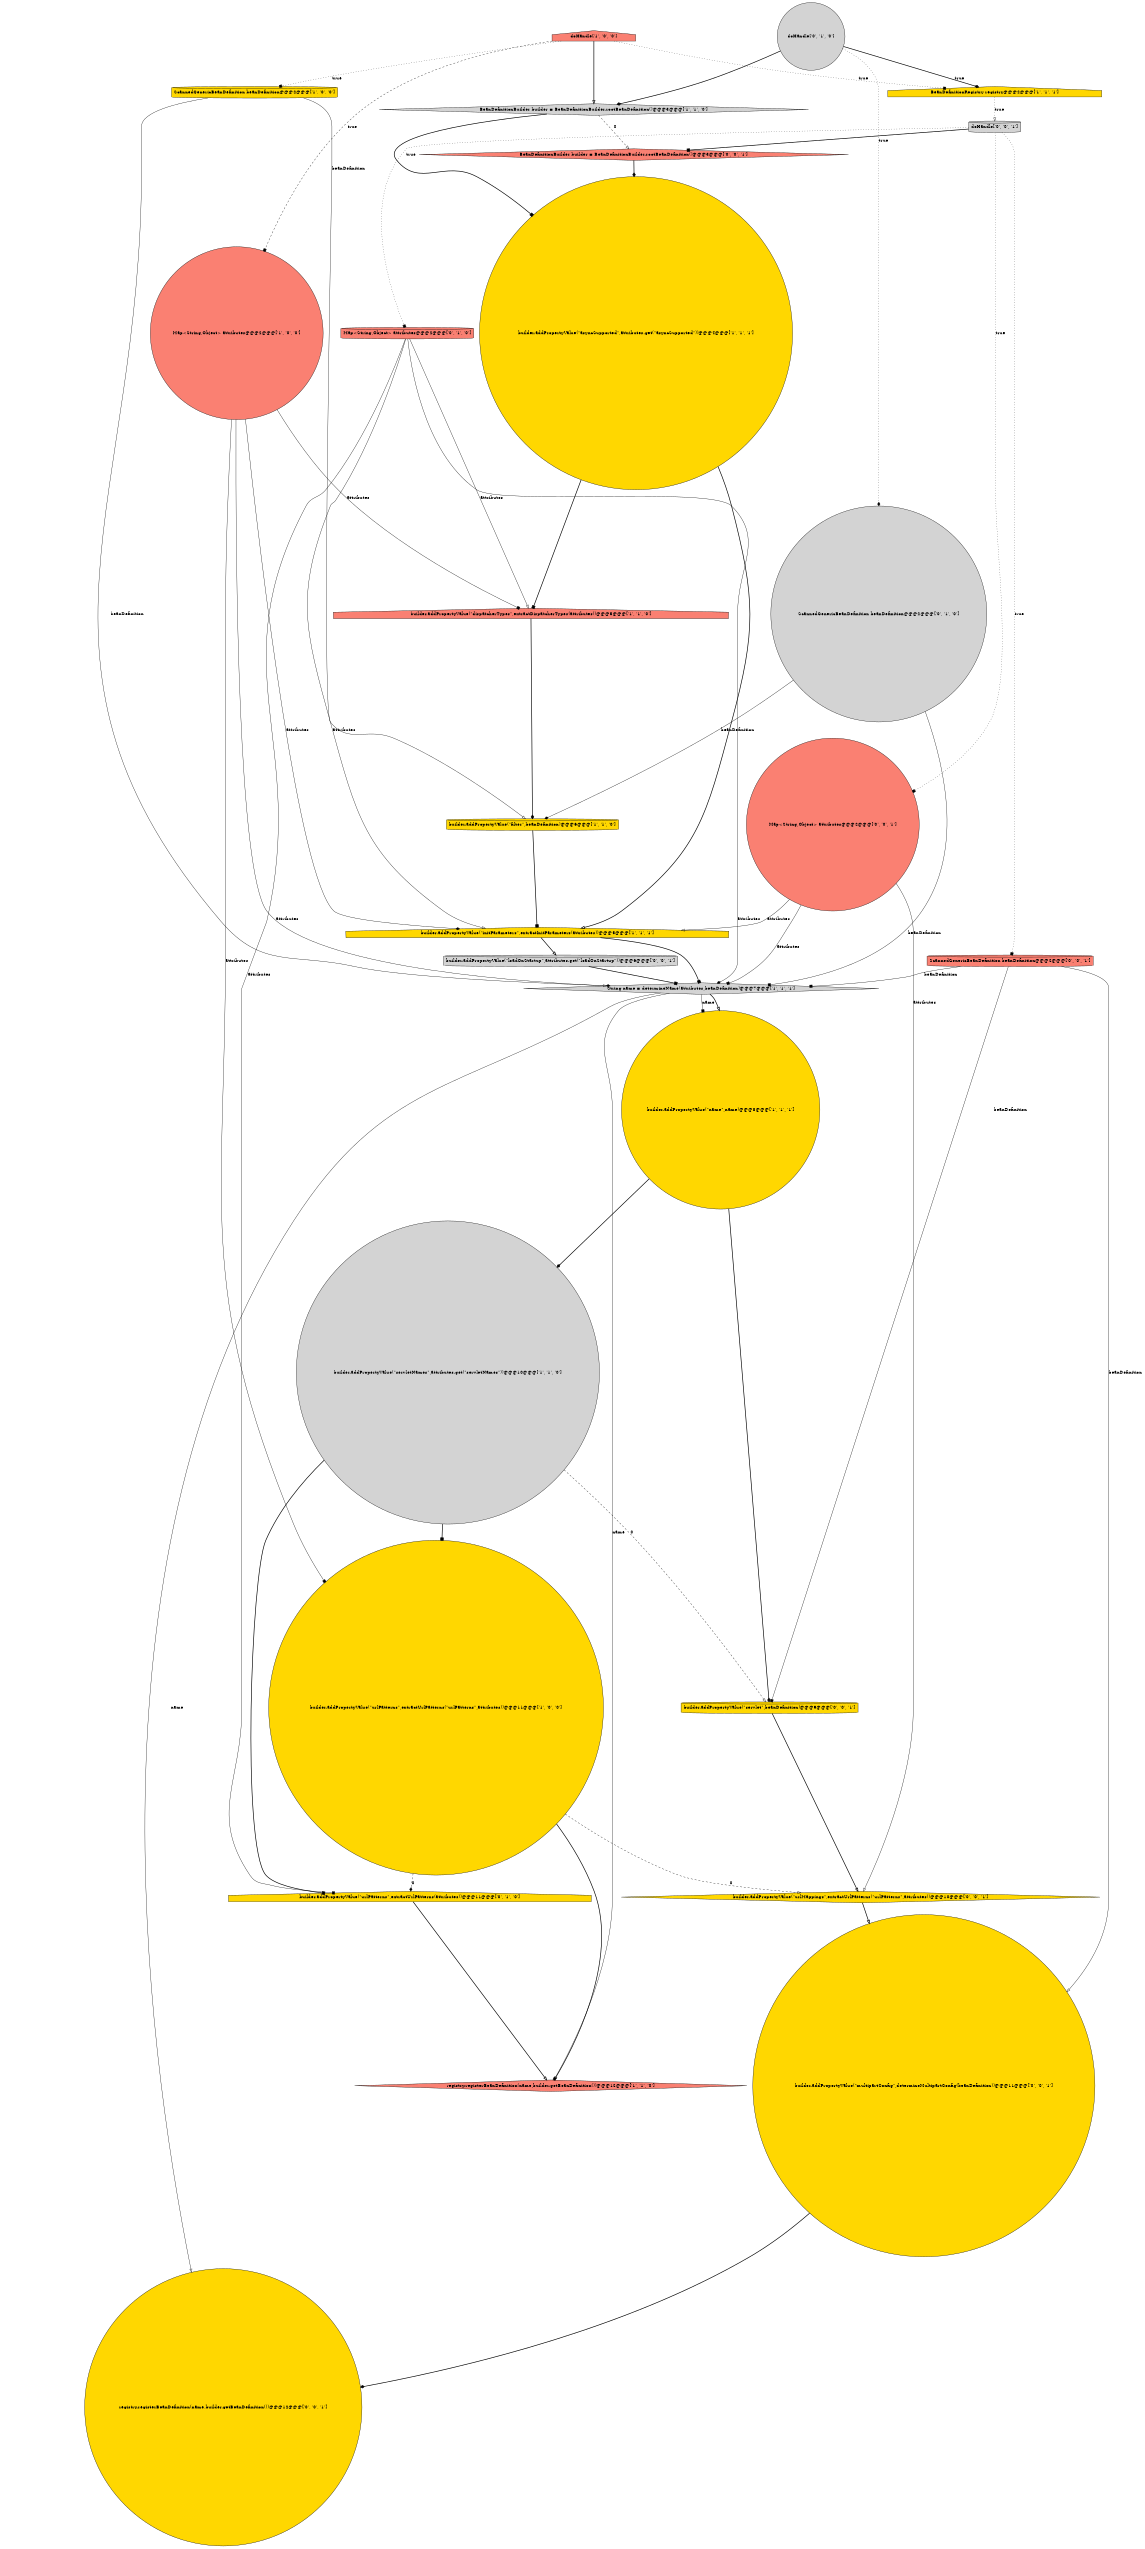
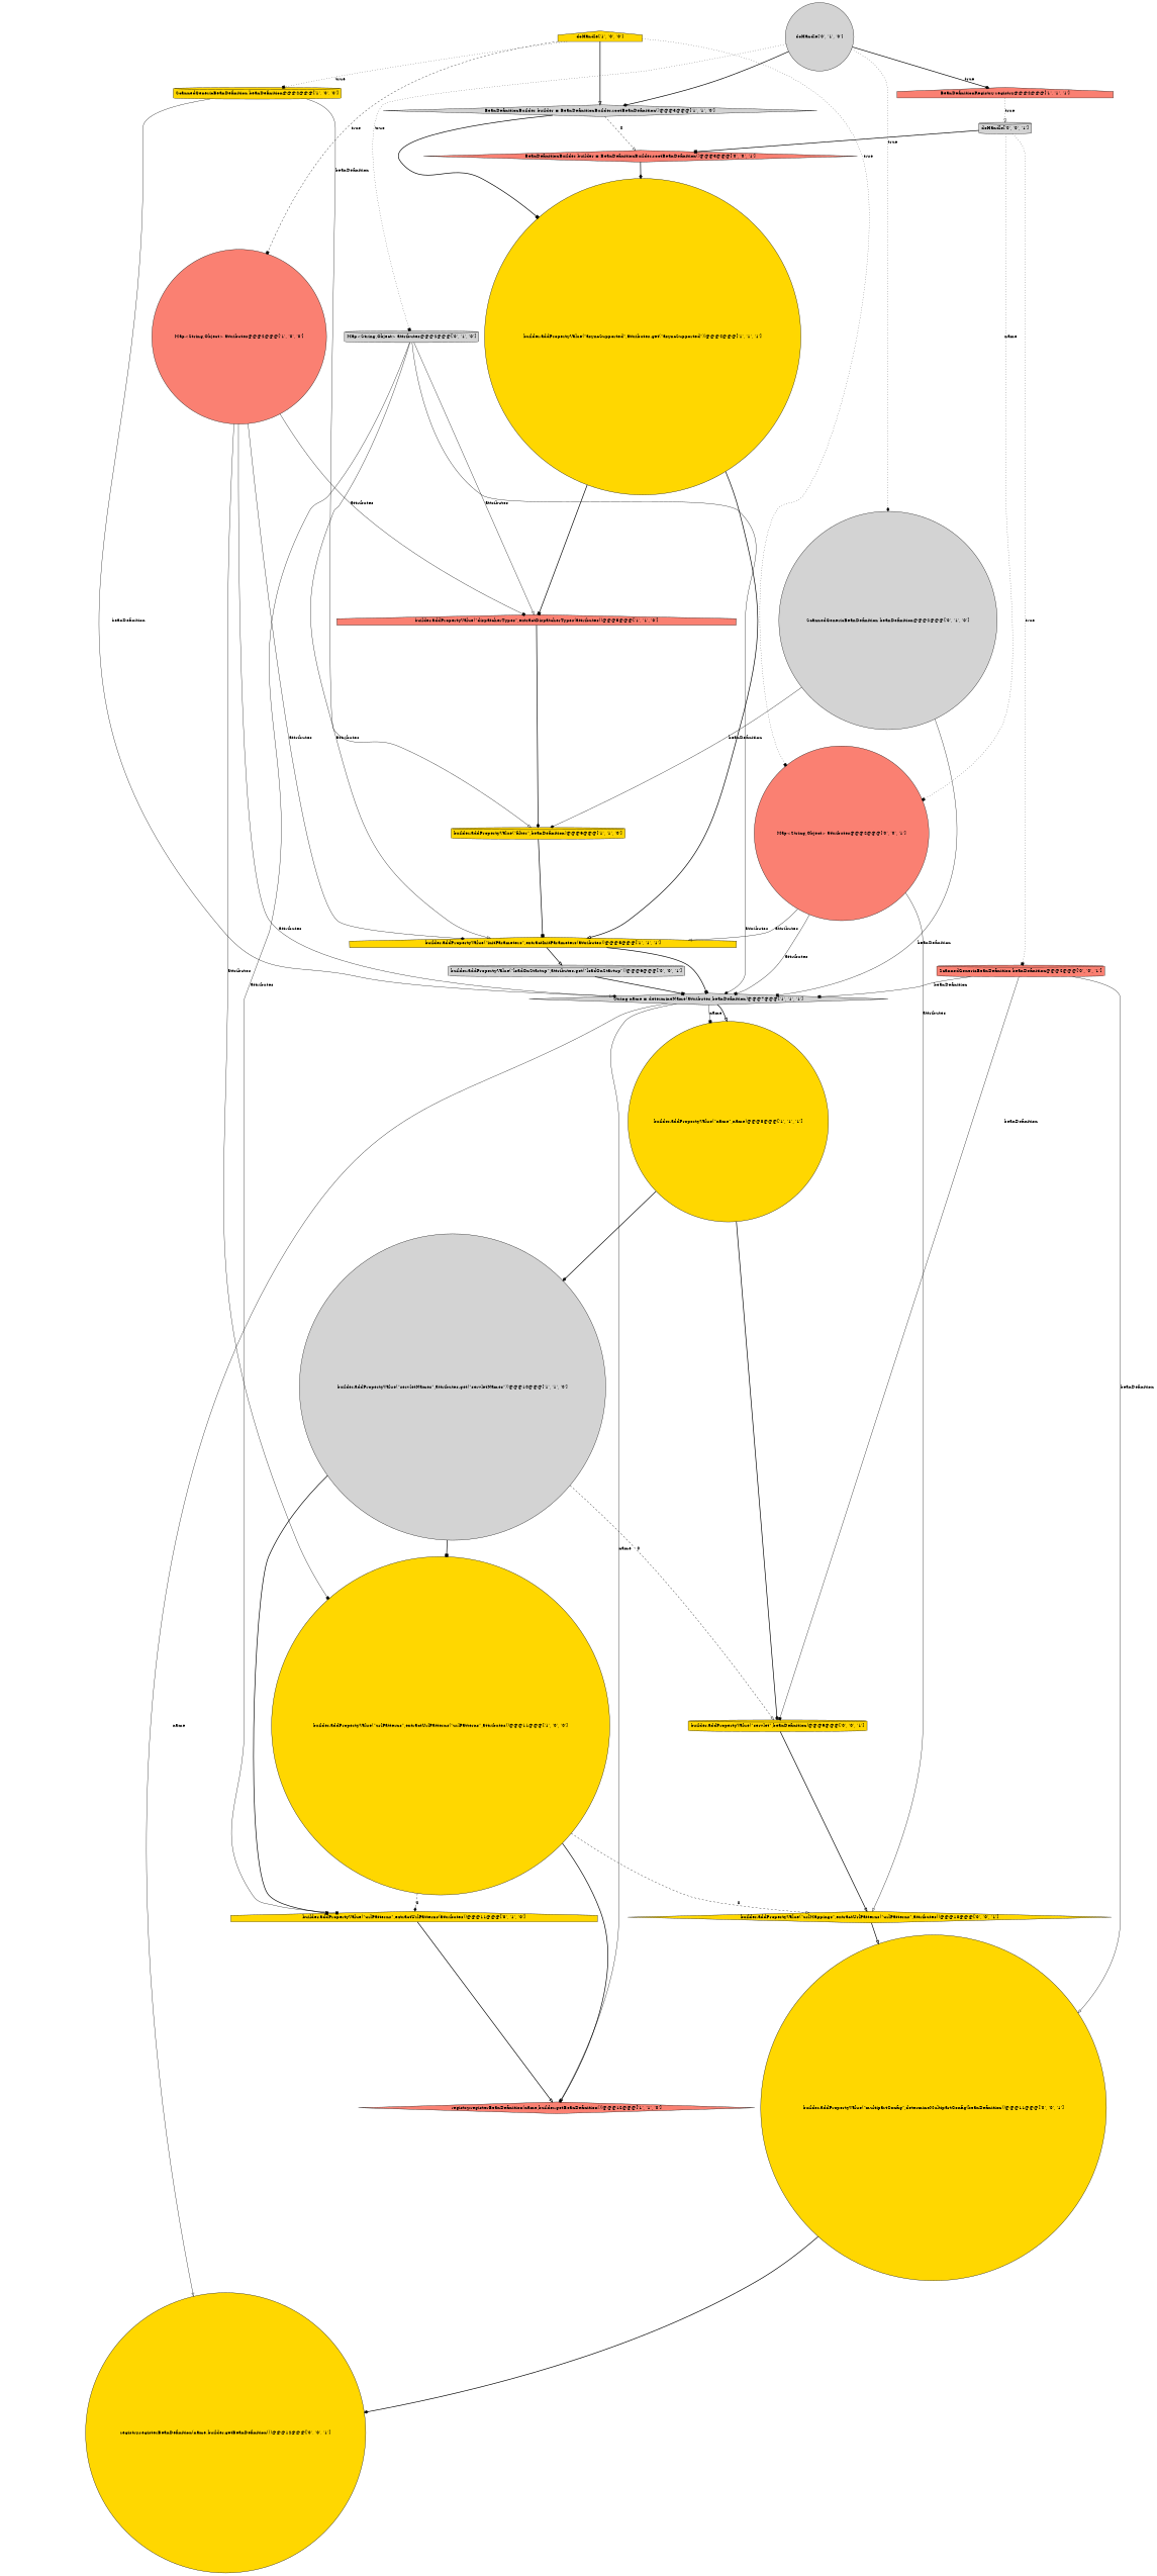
  digraph {
    node [fillcolor=gold shape=circle style=filled]
    edge [arrowhead=box style=bold]
    n1 [label="ScannedGenericBeanDefinition beanDefinition@@@2@@@['1', '0', '0']" shape=cylinder]
    n2 [label="builder.addPropertyValue(\"filter\",beanDefinition)@@@6@@@['1', '1', '0']" shape=cylinder]
    n3 [fillcolor=lightgrey label="String name = determineName(attributes,beanDefinition)@@@7@@@['1', '1', '1']" shape=diamond]
    n4 [label="builder.addPropertyValue(\"initParameters\",extractInitParameters(attributes))@@@5@@@['1', '1', '1']" shape=house]
    n5 [fillcolor=salmon label="registry.registerBeanDefinition(name,builder.getBeanDefinition())@@@12@@@['1', '1', '0']" shape=diamond]
    n6 [label="registry.registerBeanDefinition(name,builder.getBeanDefinition())@@@12@@@['0', '0', '1']"]
    n7 [label="builder.addPropertyValue(\"name\",name)@@@8@@@['1', '1', '1']"]
    n8 [label="builder.addPropertyValue(\"urlPatterns\",extractUrlPatterns(\"urlPatterns\",attributes))@@@11@@@['1', '0', '0']"]
    n9 [label="builder.addPropertyValue(\"urlPatterns\",extractUrlPatterns(attributes))@@@11@@@['0', '1', '0']" shape=house]
    n10 [label="builder.addPropertyValue(\"urlMappings\",extractUrlPatterns(\"urlPatterns\",attributes))@@@10@@@['0', '0', '1']" shape=diamond]
    n11 [label="builder.addPropertyValue(\"multipartConfig\",determineMultipartConfig(beanDefinition))@@@11@@@['0', '0', '1']"]
    n12 [fillcolor=lightgrey label="BeanDefinitionBuilder builder = BeanDefinitionBuilder.rootBeanDefinition()@@@3@@@['1', '1', '0']" shape=diamond]
    n13 [label="builder.addPropertyValue(\"asyncSupported\",attributes.get(\"asyncSupported\"))@@@4@@@['1', '1', '1']"]
    n14 [fillcolor=salmon label="BeanDefinitionBuilder builder = BeanDefinitionBuilder.rootBeanDefinition()@@@3@@@['0', '0', '1']" shape=diamond]
    n15 [fillcolor=salmon label="builder.addPropertyValue(\"dispatcherTypes\",extractDispatcherTypes(attributes))@@@5@@@['1', '1', '0']" shape=house]
    n16 [fillcolor=salmon label="Map<String,Object> attributes@@@2@@@['0', '0', '1']"]
    n17 [fillcolor=lightgrey label="builder.addPropertyValue(\"loadOnStartup\",attributes.get(\"loadOnStartup\"))@@@6@@@['0', '0', '1']" shape=cylinder]
-   n18 [fillcolor=salmon label="doHandle['1', '0', '0']" shape=house]
+   n18 [label="doHandle['1', '0', '0']" shape=house]
    n19 [fillcolor=salmon label="Map<String,Object> attributes@@@2@@@['1', '0', '0']"]
-   n20 [label="BeanDefinitionRegistry registry@@@2@@@['1', '1', '1']" shape=house]
+   n20 [fillcolor=salmon label="BeanDefinitionRegistry registry@@@2@@@['1', '1', '1']" shape=house]
    n21 [fillcolor=lightgrey label="doHandle['0', '0', '1']" shape=cylinder]
    n22 [fillcolor=lightgrey label="doHandle['0', '1', '0']"]
    n23 [fillcolor=lightgrey label="ScannedGenericBeanDefinition beanDefinition@@@2@@@['0', '1', '0']"]
-   n24 [fillcolor=salmon label="Map<String,Object> attributes@@@2@@@['0', '1', '0']" shape=cylinder]
+   n24 [fillcolor=lightgrey label="Map<String,Object> attributes@@@2@@@['0', '1', '0']" shape=cylinder]
    n25 [fillcolor=salmon label="ScannedGenericBeanDefinition beanDefinition@@@2@@@['0', '0', '1']" shape=cylinder]
    n26 [label="builder.addPropertyValue(\"servlet\",beanDefinition)@@@9@@@['0', '0', '1']" shape=cylinder]
    n27 [fillcolor=lightgrey label="builder.addPropertyValue(\"servletNames\",attributes.get(\"servletNames\"))@@@10@@@['1', '1', '0']"]
    n1 -> n2 [arrowhead=onormal label=beanDefinition style=solid]
    n1 -> n3 [arrowhead=diamond label=beanDefinition style=solid]
    n2 -> n4
    n3 -> n5 [label=name style=solid]
    n3 -> n6 [arrowhead=onormal label=name style=solid]
    n3 -> n7 [label=name style=solid]
    n3 -> n7 [arrowhead=onormal]
    n4 -> n3
    n4 -> n17 [arrowhead=onormal]
    n7 -> n26 [arrowhead=diamond]
    n7 -> n27 [arrowhead=diamond]
    n8 -> n5 [arrowhead=onormal]
    n8 -> n9 [arrowhead=diamond label=0 style=dashed]
    n8 -> n10 [arrowhead=onormal label=0 style=dashed]
    n9 -> n5 [arrowhead=onormal]
    n10 -> n11 [arrowhead=onormal]
    n11 -> n6 [arrowhead=diamond]
    n12 -> n13
    n12 -> n14 [arrowhead=onormal label=0 style=dashed]
    n13 -> n4 [arrowhead=onormal]
    n13 -> n15
    n14 -> n13 [arrowhead=diamond]
    n15 -> n2 [arrowhead=diamond]
    n16 -> n3 [label=attributes style=solid]
    n16 -> n4 [arrowhead=onormal label=attributes style=solid]
    n16 -> n10 [arrowhead=onormal label=attributes style=solid]
    n17 -> n3
    n18 -> n1 [label=true style=dotted]
    n18 -> n12 [arrowhead=onormal]
    n18 -> n19 [label=true style=dashed]
-   n18 -> n20 [label=true style=dotted]
+   n18 -> n16 [label=true style=dotted]
    n19 -> n3 [arrowhead=onormal label=attributes style=solid]
    n19 -> n4 [arrowhead=diamond label=attributes style=solid]
    n19 -> n8 [label=attributes style=solid]
    n19 -> n15 [label=attributes style=solid]
    n20 -> n21 [arrowhead=onormal label=true style=dotted]
    n21 -> n14
-   n21 -> n16 [label=true style=dotted]
+   n21 -> n16 [label=name style=dotted]
    n21 -> n25 [label=true style=dotted]
    n22 -> n12 [arrowhead=diamond]
    n22 -> n20 [arrowhead=diamond label=true]
    n22 -> n23 [arrowhead=diamond label=true style=dotted]
-   n21 -> n24 [label=true style=dotted]
+   n22 -> n24 [label=true style=dotted]
    n23 -> n2 [arrowhead=diamond label=beanDefinition style=solid]
    n23 -> n3 [label=beanDefinition style=solid]
    n24 -> n3 [arrowhead=diamond label=attributes style=solid]
    n24 -> n4 [arrowhead=onormal label=attributes style=solid]
    n24 -> n9 [label=attributes style=solid]
    n24 -> n15 [arrowhead=onormal label=attributes style=solid]
    n25 -> n3 [label=beanDefinition style=solid]
    n25 -> n11 [arrowhead=onormal label=beanDefinition style=solid]
    n25 -> n26 [label=beanDefinition style=solid]
    n26 -> n10 [arrowhead=onormal]
    n27 -> n8
    n27 -> n9
    n27 -> n26 [arrowhead=onormal label=0 style=dashed]
  }
